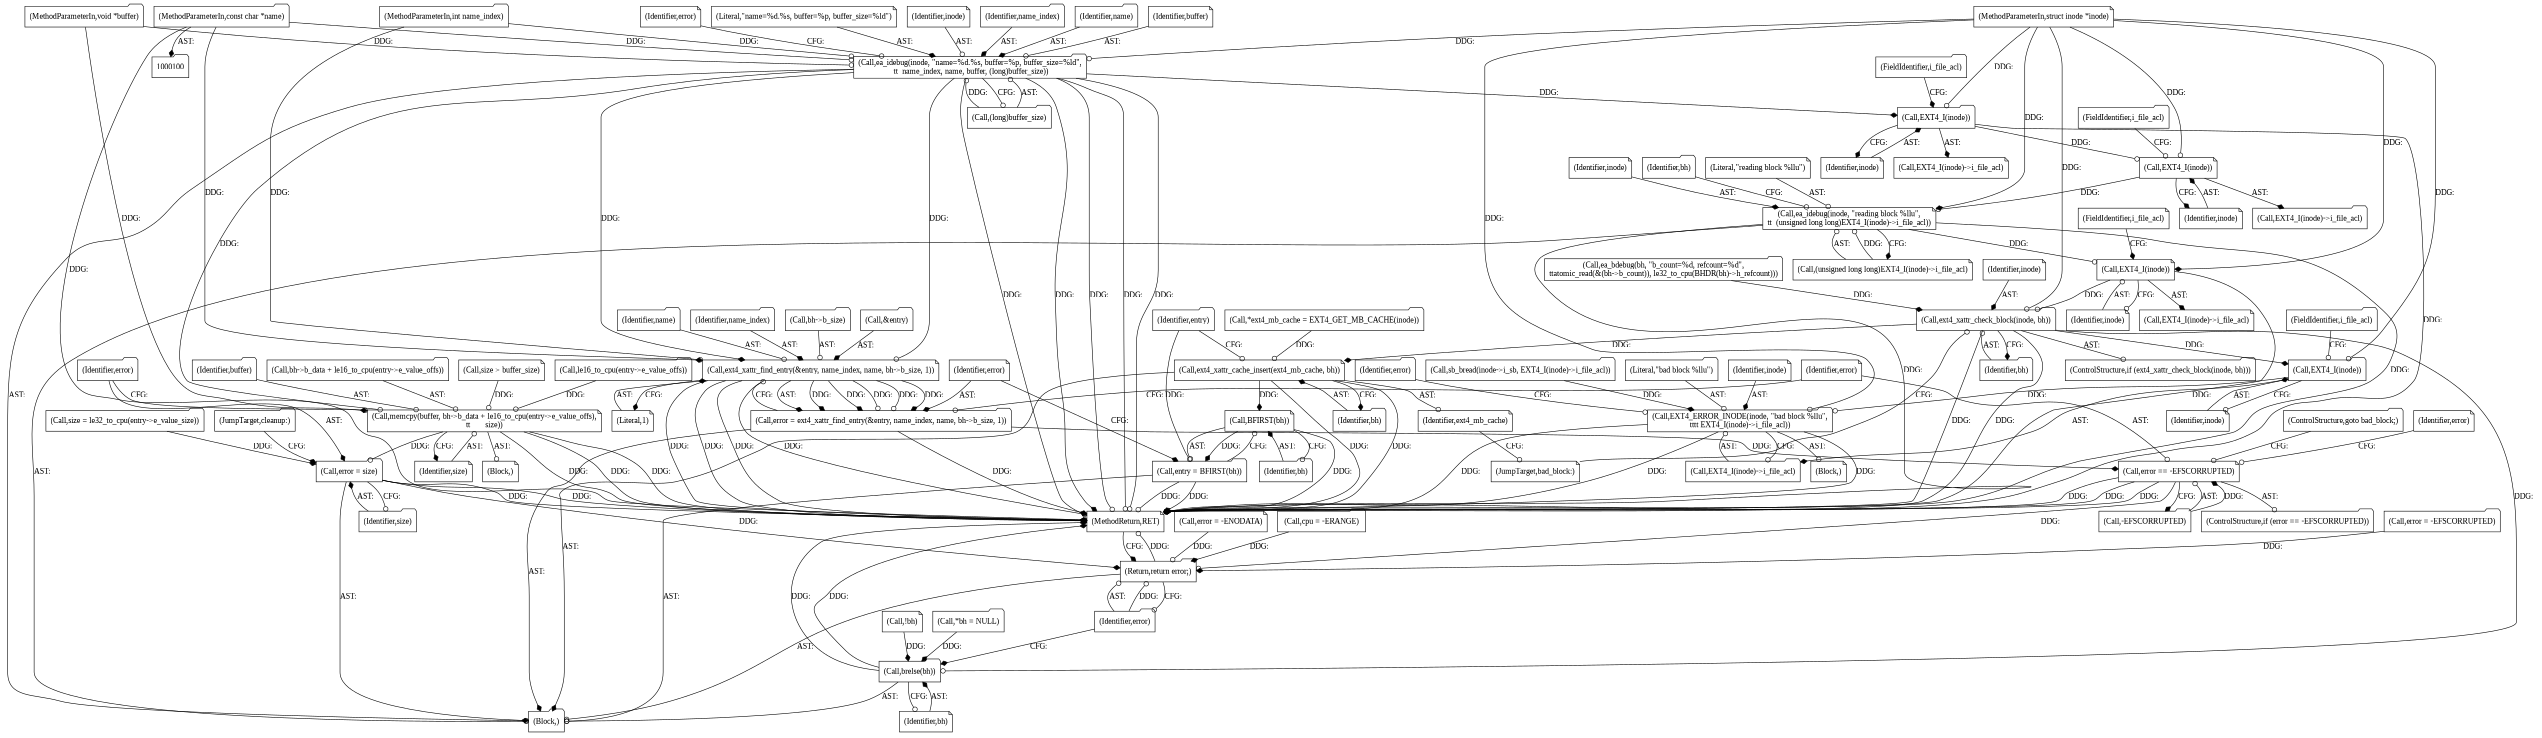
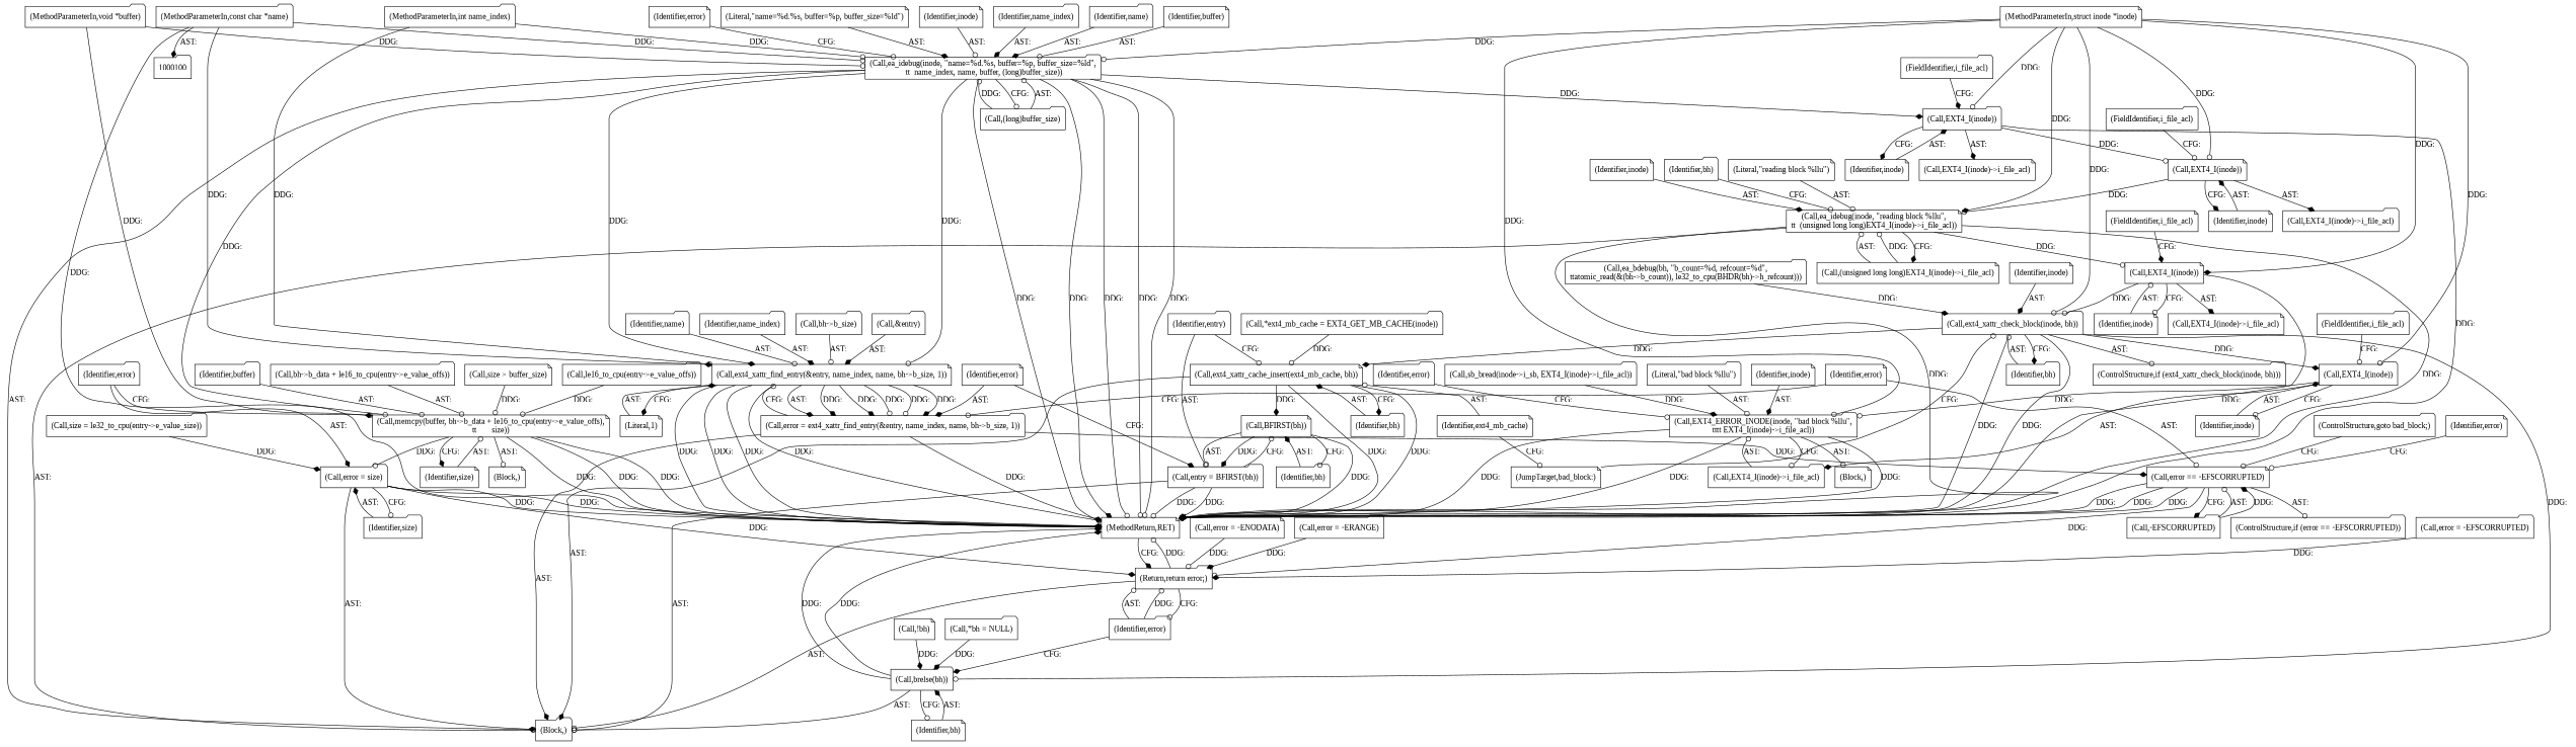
  digraph {
    fontname="Liberation Serif"
    node [fontname="Liberation Serif" shape=folder]
    edge [arrowhead=odot fontname="Liberation Serif"]
    n1 [label="(MethodParameterIn,const char *name)"]
    n2 [label="(Call,ea_idebug(inode, \"name=%d.%s, buffer=%p, buffer_size=%ld\",\n \t\t  name_index, name, buffer, (long)buffer_size))"]
    n3 [label="(Call,ext4_xattr_find_entry(&entry, name_index, name, bh->b_size, 1))" shape=note]
    n4 [label="(MethodReturn,RET)" shape=note]
    1000100
    n6 [label="(Call,EXT4_I(inode))"]
    n7 [label="(Call,memcpy(buffer, bh->b_data + le16_to_cpu(entry->e_value_offs),\n\t\t       size))" shape=note]
    n8 [label="(Block,)"]
    n9 [label="(Call,(long)buffer_size)"]
    n10 [label="(Call,error = ext4_xattr_find_entry(&entry, name_index, name, bh->b_size, 1))"]
    n11 [label="(Literal,1)" shape=note]
    n12 [label="(Return,return error;)"]
    n13 [label="(Call,EXT4_I(inode))" shape=note]
    n14 [label="(Identifier,inode)" shape=note]
    n15 [label="(Call,EXT4_I(inode)->i_file_acl)" shape=note]
    n16 [label="(Call,error = size)"]
    n17 [label="(Block,)" shape=note]
    n18 [label="(Identifier,size)" shape=note]
    n19 [label="(Call,ea_idebug(inode, \"reading block %llu\",\n\t\t  (unsigned long long)EXT4_I(inode)->i_file_acl))" shape=note]
    n20 [label="(Identifier,inode)" shape=note]
    n21 [label="(Call,EXT4_I(inode)->i_file_acl)"]
    n22 [label="(Call,EXT4_I(inode))" shape=note]
    n23 [label="(Call,(unsigned long long)EXT4_I(inode)->i_file_acl)" shape=note]
    n24 [label="(Call,ext4_xattr_check_block(inode, bh))"]
    n25 [label="(Identifier,inode)" shape=note]
    n26 [label="(Call,EXT4_I(inode)->i_file_acl)" shape=note]
    n27 [label="(Call,EXT4_I(inode))"]
    n28 [label="(Call,ext4_xattr_cache_insert(ext4_mb_cache, bh))" shape=note]
    n29 [label="(Call,brelse(bh))"]
    n30 [label="(ControlStructure,if (ext4_xattr_check_block(inode, bh)))"]
    n31 [label="(Identifier,bh)"]
    n32 [label="(Call,EXT4_ERROR_INODE(inode, \"bad block %llu\",\n\t\t\t\t EXT4_I(inode)->i_file_acl))"]
    n33 [label="(Call,EXT4_I(inode)->i_file_acl)"]
    n34 [label="(Identifier,inode)" shape=note]
    n35 [label="(Call,BFIRST(bh))" shape=note]
    n36 [label="(Identifier,bh)"]
    n37 [label="(Identifier,bh)" shape=note]
    n38 [label="(Block,)" shape=note]
    n39 [label="(Call,entry = BFIRST(bh))"]
    n40 [label="(Identifier,bh)"]
    n41 [label="(Call,error == -EFSCORRUPTED)" shape=note]
    n42 [label="(Call,-EFSCORRUPTED)"]
    n43 [label="(ControlStructure,if (error == -EFSCORRUPTED))"]
    n44 [label="(Identifier,error)"]
    n45 [label="(Identifier,size)"]
    n46 [label="(Identifier,name)"]
    n47 [label="(Call,le16_to_cpu(entry->e_value_offs))"]
    n48 [label="(Identifier,inode)" shape=note]
    n49 [label="(MethodParameterIn,void *buffer)"]
    n50 [label="(Identifier,bh)"]
    n51 [label="(Call,size = le32_to_cpu(entry->e_value_size))"]
    n52 [label="(Identifier,error)" shape=note]
    n53 [label="(FieldIdentifier,i_file_acl)"]
    n54 [label="(Call,error = -EFSCORRUPTED)"]
    n55 [label="(Identifier,buffer)"]
    n56 [label="(Identifier,error)" shape=note]
    n57 [label="(Identifier,name_index)"]
    n58 [label="(Call,!bh)" shape=note]
    n59 [label="(Identifier,ext4_mb_cache)" shape=note]
    n60 [label="(JumpTarget,bad_block:)" shape=note]
    n61 [label="(Identifier,error)" shape=note]
    n62 [label="(FieldIdentifier,i_file_acl)"]
    n63 [label="(Literal,\"name=%d.%s, buffer=%p, buffer_size=%ld\")" shape=note]
    n64 [label="(Identifier,inode)" shape=note]
    n65 [label="(Literal,\"reading block %llu\")" shape=note]
    n66 [label="(Identifier,error)"]
    n67 [label="(Identifier,name_index)"]
    n68 [label="(Call,bh->b_size)"]
    n69 [label="(Identifier,inode)" shape=note]
    n70 [label="(Identifier,inode)" shape=note]
    n71 [label="(Call,&entry)"]
    n72 [label="(FieldIdentifier,i_file_acl)"]
    n73 [label="(Identifier,name)"]
    n74 [label="(Identifier,error)"]
-   n75 [label="(JumpTarget,cleanup:)"]
    n76 [label="(Call,bh->b_data + le16_to_cpu(entry->e_value_offs))"]
    n77 [label="(ControlStructure,goto bad_block;)"]
    n78 [label="(Identifier,buffer)" shape=note]
    n79 [label="(Identifier,entry)"]
    n80 [label="(Call,size > buffer_size)" shape=note]
    n81 [label="(Call,error = -ENODATA)" shape=note]
    n82 [label="(Call,sb_bread(inode->i_sb, EXT4_I(inode)->i_file_acl))"]
    n83 [label="(MethodParameterIn,struct inode *inode)" shape=note]
    n84 [label="(Literal,\"bad block %llu\")"]
    n85 [label="(MethodParameterIn,int name_index)"]
    n86 [label="(Call,ea_bdebug(bh, \"b_count=%d, refcount=%d\",\n\t\tatomic_read(&(bh->b_count)), le32_to_cpu(BHDR(bh)->h_refcount)))"]
    n87 [label="(Identifier,error)" shape=note]
-   n88 [label="(Call,cpu = -ERANGE)"]
+   n88 [label="(Call,error = -ERANGE)"]
    n89 [label="(Call,*bh = NULL)"]
    n90 [label="(Call,*ext4_mb_cache = EXT4_GET_MB_CACHE(inode))"]
    n91 [label="(FieldIdentifier,i_file_acl)" shape=note]
    n1 -> n2 [label="DDG: "]
    n1 -> n3 [arrowhead=diamond label="DDG: "]
    n1 -> n4 [label="DDG: "]
    n1 -> 1000100 [arrowhead=diamond label="AST: "]
    n2 -> n3 [label="DDG: "]
    n2 -> n3 [arrowhead=diamond label="DDG: "]
    n2 -> n4 [arrowhead=diamond label="DDG: "]
    n2 -> n4 [arrowhead=diamond label="DDG: "]
    n2 -> n4 [label="DDG: "]
    n2 -> n4 [label="DDG: "]
    n2 -> n4 [label="DDG: "]
    n2 -> n6 [arrowhead=diamond label="DDG: "]
    n2 -> n7 [label="DDG: "]
    n2 -> n8 [label="AST: "]
    n2 -> n9 [label="CFG: "]
    n3 -> n4 [arrowhead=diamond label="DDG: "]
    n3 -> n4 [label="DDG: "]
    n3 -> n4 [label="DDG: "]
    n3 -> n4 [label="DDG: "]
    n3 -> n10 [arrowhead=diamond label="AST: "]
    n3 -> n10 [arrowhead=diamond label="DDG: "]
    n3 -> n10 [arrowhead=diamond label="DDG: "]
    n3 -> n10 [label="DDG: "]
    n3 -> n10 [label="DDG: "]
    n3 -> n10 [arrowhead=diamond label="DDG: "]
    n3 -> n11 [arrowhead=diamond label="CFG: "]
    n4 -> n12 [arrowhead=diamond label="CFG: "]
    n6 -> n4 [arrowhead=diamond label="DDG: "]
    n6 -> n13 [label="DDG: "]
    n6 -> n14 [arrowhead=diamond label="CFG: "]
    n6 -> n15 [arrowhead=diamond label="AST: "]
    n7 -> n4 [arrowhead=diamond label="DDG: "]
    n7 -> n4 [arrowhead=diamond label="DDG: "]
    n7 -> n4 [label="DDG: "]
    n7 -> n16 [label="DDG: "]
    n7 -> n17 [label="AST: "]
    n7 -> n18 [arrowhead=diamond label="CFG: "]
    n9 -> n2 [label="AST: "]
    n9 -> n2 [label="DDG: "]
    n10 -> n3 [label="CFG: "]
    n10 -> n4 [arrowhead=diamond label="DDG: "]
    n10 -> n8 [arrowhead=diamond label="AST: "]
    n10 -> n41 [arrowhead=diamond label="DDG: "]
    n11 -> n3 [arrowhead=diamond label="AST: "]
    n12 -> n4 [label="DDG: "]
    n12 -> n8 [label="AST: "]
    n12 -> n44 [label="CFG: "]
    n13 -> n19 [label="DDG: "]
    n13 -> n20 [arrowhead=diamond label="CFG: "]
    n13 -> n21 [arrowhead=diamond label="AST: "]
    n14 -> n6 [arrowhead=diamond label="AST: "]
    n16 -> n4 [arrowhead=diamond label="DDG: "]
    n16 -> n4 [arrowhead=diamond label="DDG: "]
    n16 -> n8 [arrowhead=diamond label="AST: "]
    n16 -> n12 [arrowhead=diamond label="DDG: "]
    n16 -> n45 [label="CFG: "]
    n18 -> n7 [label="AST: "]
    n19 -> n4 [label="DDG: "]
    n19 -> n4 [label="DDG: "]
    n19 -> n8 [label="AST: "]
    n19 -> n22 [label="DDG: "]
    n19 -> n23 [arrowhead=diamond label="CFG: "]
    n20 -> n13 [arrowhead=diamond label="AST: "]
    n22 -> n4 [label="DDG: "]
    n22 -> n24 [label="DDG: "]
    n22 -> n25 [label="CFG: "]
    n22 -> n26 [arrowhead=diamond label="AST: "]
    n23 -> n19 [label="AST: "]
    n23 -> n19 [label="DDG: "]
    n24 -> n4 [label="DDG: "]
    n24 -> n4 [arrowhead=diamond label="DDG: "]
    n24 -> n27 [arrowhead=diamond label="DDG: "]
    n24 -> n28 [arrowhead=diamond label="DDG: "]
    n24 -> n29 [label="DDG: "]
    n24 -> n30 [label="AST: "]
    n24 -> n31 [arrowhead=diamond label="CFG: "]
    n25 -> n22 [label="AST: "]
    n27 -> n32 [label="DDG: "]
    n27 -> n33 [arrowhead=diamond label="AST: "]
    n27 -> n34 [label="CFG: "]
    n28 -> n4 [label="DDG: "]
    n28 -> n4 [arrowhead=diamond label="DDG: "]
    n28 -> n8 [arrowhead=diamond label="AST: "]
    n28 -> n35 [arrowhead=diamond label="DDG: "]
    n28 -> n36 [arrowhead=diamond label="CFG: "]
    n29 -> n4 [arrowhead=diamond label="DDG: "]
    n29 -> n4 [arrowhead=diamond label="DDG: "]
    n29 -> n8 [label="AST: "]
    n29 -> n37 [label="CFG: "]
    n31 -> n24 [label="AST: "]
    n32 -> n4 [arrowhead=diamond label="DDG: "]
    n32 -> n4 [arrowhead=diamond label="DDG: "]
    n32 -> n4 [arrowhead=diamond label="DDG: "]
    n32 -> n33 [label="CFG: "]
    n32 -> n38 [label="AST: "]
    n33 -> n32 [label="AST: "]
    n34 -> n27 [arrowhead=diamond label="AST: "]
    n35 -> n4 [label="DDG: "]
    n35 -> n39 [label="AST: "]
    n35 -> n39 [arrowhead=diamond label="DDG: "]
    n35 -> n40 [label="CFG: "]
    n36 -> n28 [arrowhead=diamond label="AST: "]
    n37 -> n29 [arrowhead=diamond label="AST: "]
    n39 -> n4 [label="DDG: "]
    n39 -> n4 [arrowhead=diamond label="DDG: "]
    n39 -> n8 [label="AST: "]
    n39 -> n35 [label="CFG: "]
    n40 -> n35 [arrowhead=diamond label="AST: "]
    n41 -> n4 [arrowhead=diamond label="DDG: "]
    n41 -> n4 [label="DDG: "]
    n41 -> n4 [arrowhead=diamond label="DDG: "]
    n41 -> n12 [label="DDG: "]
    n41 -> n42 [arrowhead=diamond label="CFG: "]
    n41 -> n43 [label="AST: "]
    n42 -> n41 [label="AST: "]
    n42 -> n41 [arrowhead=diamond label="DDG: "]
    n44 -> n12 [label="AST: "]
    n44 -> n12 [label="DDG: "]
    n44 -> n29 [arrowhead=diamond label="CFG: "]
    n45 -> n16 [arrowhead=diamond label="AST: "]
    n46 -> n3 [label="AST: "]
    n47 -> n7 [label="DDG: "]
    n48 -> n24 [arrowhead=diamond label="AST: "]
    n49 -> n2 [label="DDG: "]
    n49 -> n7 [arrowhead=diamond label="DDG: "]
    n50 -> n19 [label="CFG: "]
    n51 -> n16 [arrowhead=diamond label="DDG: "]
    n52 -> n10 [label="CFG: "]
    n52 -> n41 [label="AST: "]
    n53 -> n13 [label="CFG: "]
    n54 -> n12 [arrowhead=diamond label="DDG: "]
    n55 -> n7 [label="AST: "]
    n56 -> n2 [label="CFG: "]
    n57 -> n3 [arrowhead=diamond label="AST: "]
    n58 -> n29 [arrowhead=diamond label="DDG: "]
-   n28 -> n59 [label="AST: "]
+   n59 -> n28 [label="AST: "]
    n59 -> n60 [label="CFG: "]
    n60 -> n24 [label="CFG: "]
    n61 -> n41 [label="CFG: "]
    n62 -> n6 [arrowhead=diamond label="CFG: "]
    n63 -> n2 [arrowhead=diamond label="AST: "]
    n64 -> n2 [label="AST: "]
    n65 -> n19 [label="AST: "]
    n66 -> n7 [label="CFG: "]
    n66 -> n16 [arrowhead=diamond label="AST: "]
    n67 -> n2 [arrowhead=diamond label="AST: "]
    n68 -> n3 [label="AST: "]
    n69 -> n32 [arrowhead=diamond label="AST: "]
    n70 -> n19 [arrowhead=diamond label="AST: "]
    n71 -> n3 [arrowhead=diamond label="AST: "]
    n72 -> n27 [label="CFG: "]
    n73 -> n2 [arrowhead=diamond label="AST: "]
    n74 -> n32 [label="CFG: "]
-   n75 -> n16 [arrowhead=diamond label="CFG: "]
    n76 -> n7 [label="AST: "]
    n77 -> n41 [label="CFG: "]
    n78 -> n2 [label="AST: "]
    n79 -> n28 [label="CFG: "]
-   n79 -> n39 [label="DDG: "]
+   n79 -> n39 [label="AST: "]
    n80 -> n7 [label="DDG: "]
    n81 -> n12 [label="DDG: "]
    n82 -> n32 [arrowhead=diamond label="DDG: "]
    n83 -> n2 [label="DDG: "]
    n83 -> n6 [label="DDG: "]
    n83 -> n13 [label="DDG: "]
    n83 -> n19 [arrowhead=diamond label="DDG: "]
    n83 -> n22 [arrowhead=diamond label="DDG: "]
    n83 -> n24 [label="DDG: "]
    n83 -> n27 [label="DDG: "]
    n83 -> n32 [label="DDG: "]
    n84 -> n32 [label="AST: "]
    n85 -> n2 [label="DDG: "]
    n85 -> n3 [label="DDG: "]
    n86 -> n24 [arrowhead=diamond label="DDG: "]
    n87 -> n10 [arrowhead=diamond label="AST: "]
    n87 -> n39 [arrowhead=diamond label="CFG: "]
    n88 -> n12 [arrowhead=diamond label="DDG: "]
    n89 -> n29 [arrowhead=diamond label="DDG: "]
    n90 -> n28 [label="DDG: "]
    n91 -> n22 [arrowhead=diamond label="CFG: "]
  }
